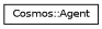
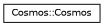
  digraph {
    rankdir=LR
-   n1 [color=black fillcolor=white fontname=Helvetica fontsize=10 height=0.2 label="Cosmos::Agent" shape=record style=filled width=0.4]
+   n1 [color=black fillcolor=white fontname=Helvetica fontsize=10 height=0.2 label="Cosmos::Cosmos" shape=record style=filled width=0.4]
  }
